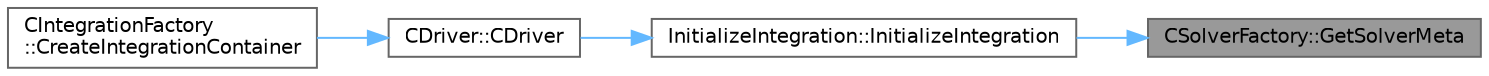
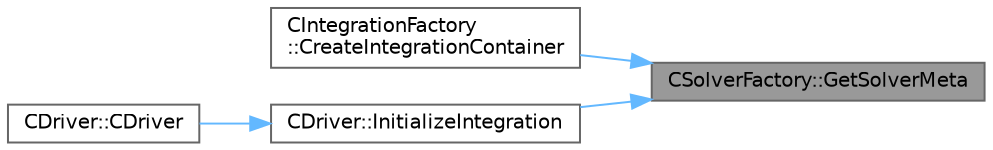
  digraph {
    rankdir=RL
    node [color=grey40 fillcolor=white fontname=Helvetica fontsize=10 shape=box style=filled]
    edge [color=steelblue1 dir=back fontname=Helvetica fontsize=10 labelfontname=Helvetica labelfontsize=10 style=solid]
    n1 [color=gray40 fillcolor=grey60 fontcolor=black height=0.2 label="CSolverFactory::GetSolverMeta" width=0.4]
    n2 [height=0.2 label="CIntegrationFactory\l::CreateIntegrationContainer" width=0.4]
-   n3 [height=0.2 label="InitializeIntegration::InitializeIntegration" width=0.4]
+   n3 [height=0.2 label="CDriver::InitializeIntegration" width=0.4]
    n4 [height=0.2 label="CDriver::CDriver" width=0.4]
-   n4 -> n2
+   n1 -> n2
    n1 -> n3
    n3 -> n4
  }
